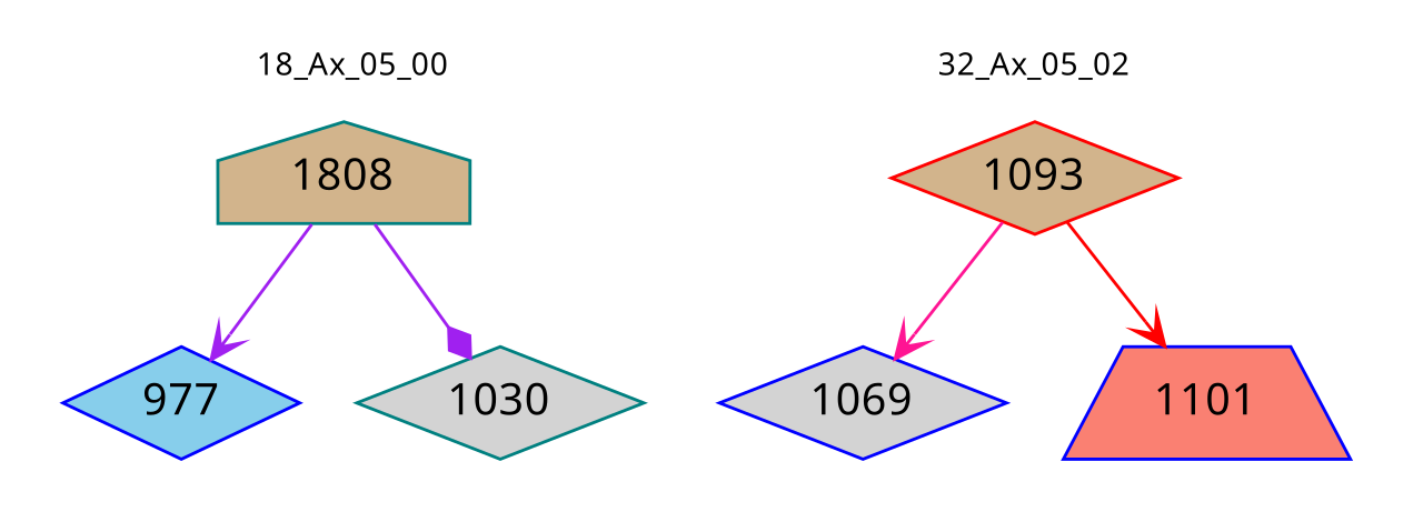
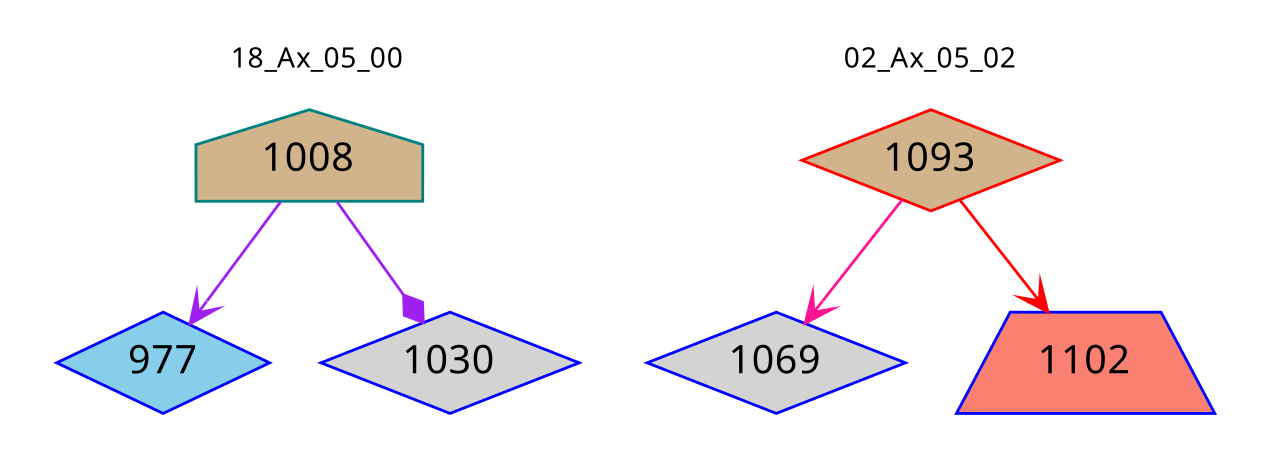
  digraph {
    fontname="Noto Sans"
    node [color=blue fillcolor=tan fontname="Noto Sans" shape=diamond style=filled]
    edge [arrowhead=vee color=purple fontname="Noto Sans"]
-   n1 [color=teal label=1808 shape=house]
+   n1 [color=teal label=1008 shape=house]
    n2 [fillcolor=skyblue label=977]
-   n3 [color=teal fillcolor=lightgrey label=1030]
+   n3 [fillcolor=lightgrey label=1030]
    n4 [color=red label=1093]
    n5 [fillcolor=lightgrey label=1069]
-   n6 [fillcolor=salmon label=1101 shape=trapezium]
+   n6 [fillcolor=salmon label=1102 shape=trapezium]
    subgraph cluster_1 {
      color=white
      fontsize=10
      label="18_Ax_05_00"
      n1
      n2
      n3
    }
    subgraph cluster_2 {
      color=white
      fontsize=10
-     label="32_Ax_05_02"
+     label="02_Ax_05_02"
      n4
      n5
      n6
    }
    n1 -> n2
    n1 -> n3 [arrowhead=diamond]
    n4 -> n5 [color=deeppink]
    n4 -> n6 [color=red]
  }
